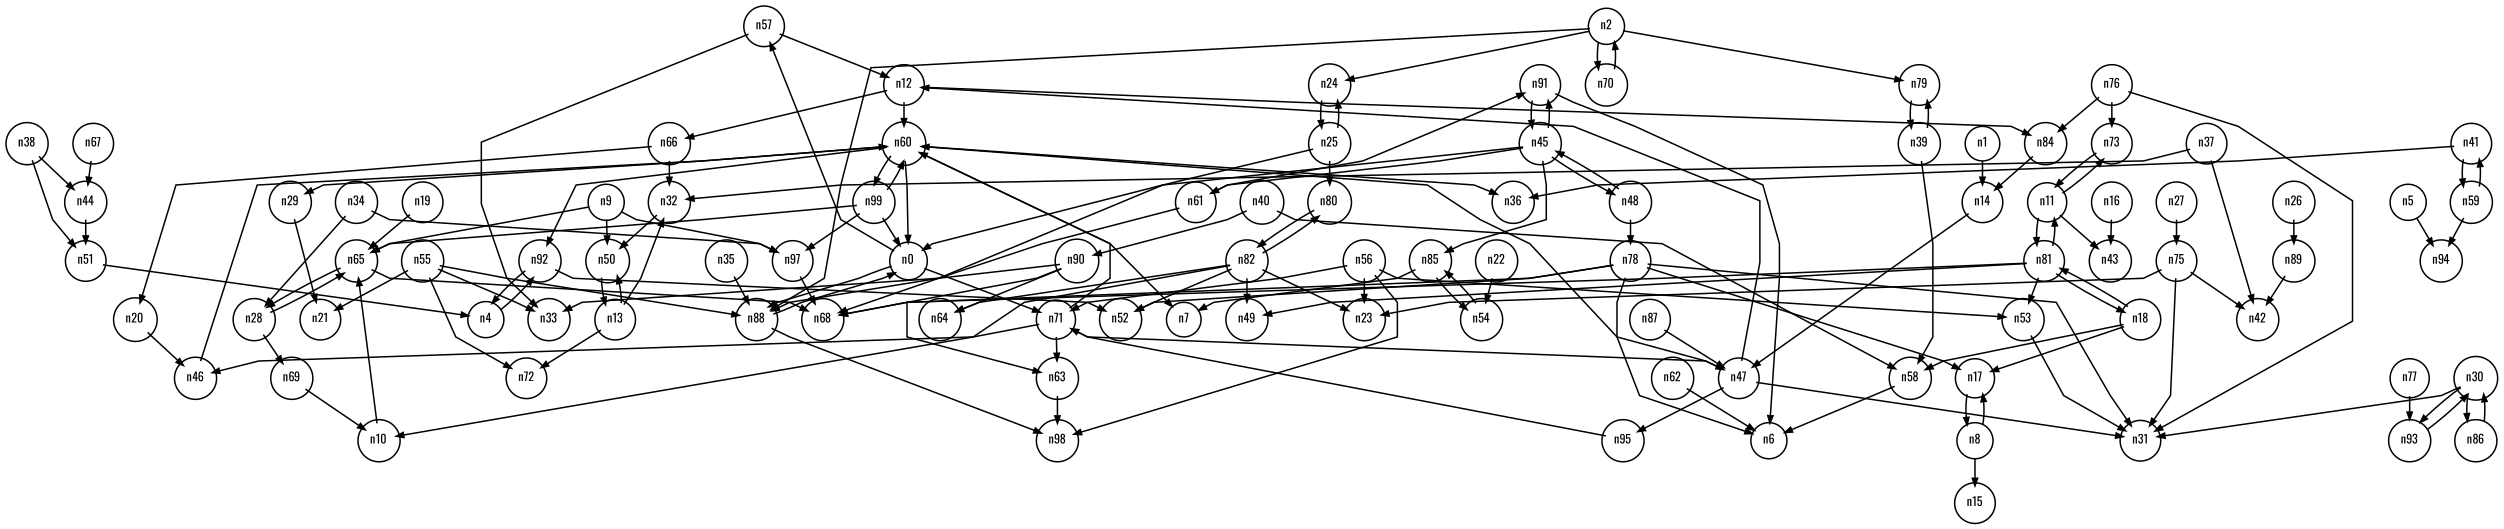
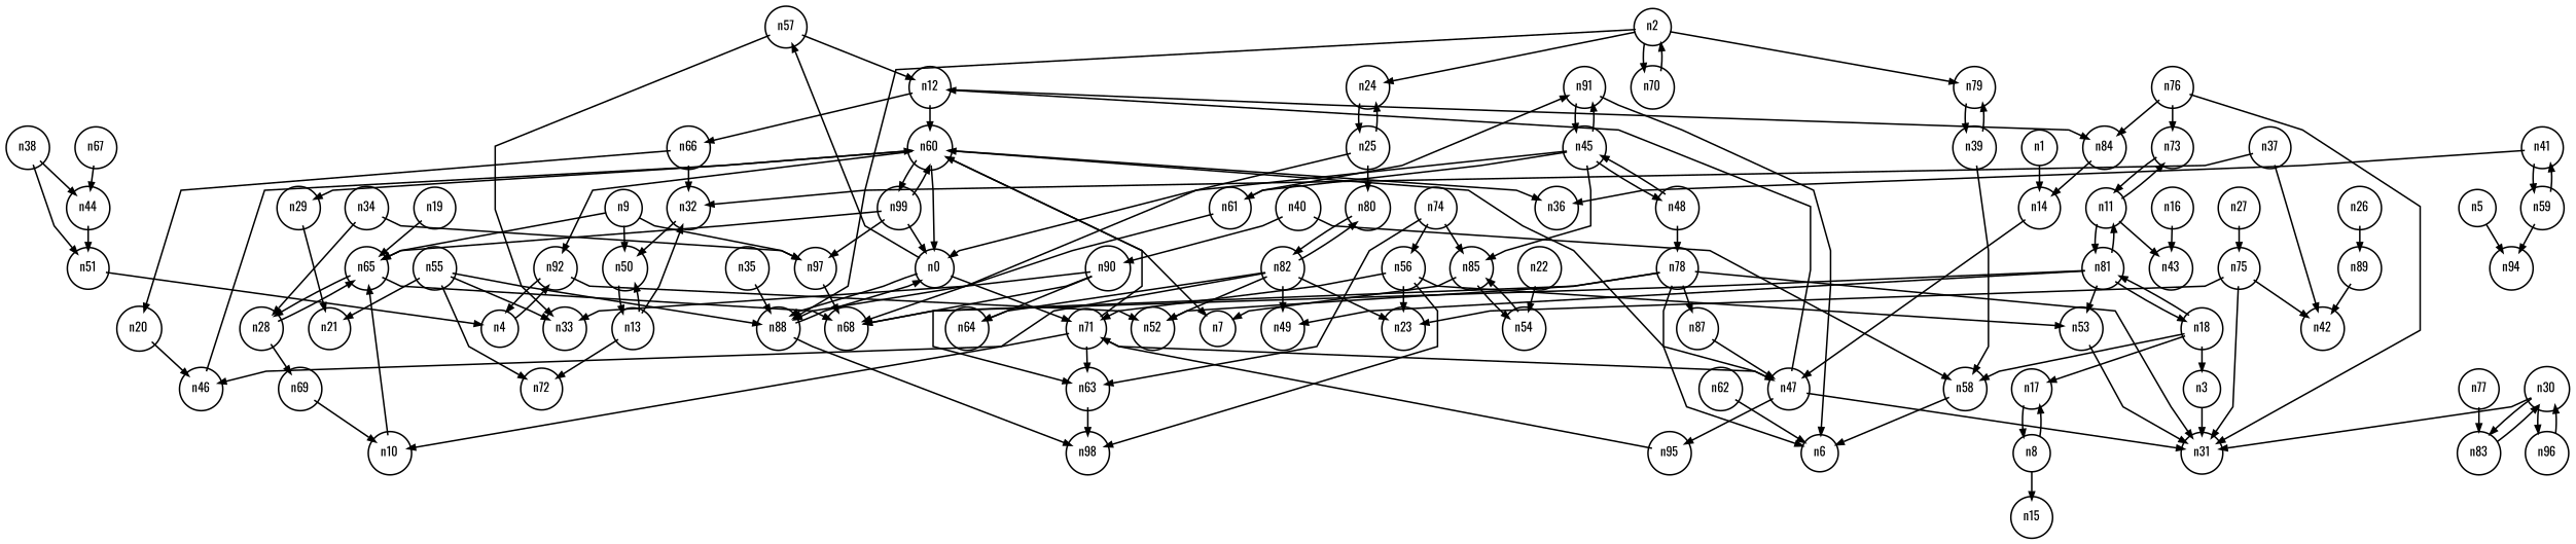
  digraph {
    fontname=Oswald
    fontsize=8
    nodesep=0.22
    nodesize=0.32
    ranksep=0.22
    splines=polyline
    node [fixedsize=shape fontname=Oswald fontsize=8 shape=circle]
    edge [arrowsize=0.5 fontname=Oswald]
    n57 [width=0.32]
    n12 [width=0.32]
    n33 [width=0.32]
    n60 [width=0.32]
    n84 [width=0.32]
    n66 [width=0.32]
    n0 [width=0.32]
    n29 [width=0.32]
    n36 [width=0.32]
    n92 [width=0.32]
    n99 [width=0.32]
    n7 [width=0.32]
    n14 [width=0.32]
    n71 [width=0.32]
    n88 [width=0.32]
    n46 [width=0.32]
    n47 [width=0.32]
    n63 [width=0.32]
    n98 [width=0.32]
    n31 [width=0.32]
    n95 [width=0.32]
    n21 [width=0.32]
    n52 [width=0.32]
    n4 [width=0.32]
    n65 [width=0.32]
    n97 [width=0.32]
    n1 [width=0.32]
    n24 [width=0.32]
    n25 [width=0.32]
    n68 [width=0.32]
    n80 [width=0.32]
    n82 [width=0.32]
    n2 [width=0.32]
    n70 [width=0.32]
    n79 [width=0.32]
    n39 [width=0.32]
    n58 [width=0.32]
    n6 [width=0.32]
+   n3 [width=0.32]
    n5 [width=0.32]
    n94 [width=0.32]
    n8 [width=0.32]
    n15 [width=0.32]
    n17 [width=0.32]
    n50 [width=0.32]
    n13 [width=0.32]
    n32 [width=0.32]
    n72 [width=0.32]
    n9 [width=0.32]
    n28 [width=0.32]
    n69 [width=0.32]
    n10 [width=0.32]
    n11 [width=0.32]
    n43 [width=0.32]
    n73 [width=0.32]
    n81 [width=0.32]
    n18 [width=0.32]
    n49 [width=0.32]
    n53 [width=0.32]
    n16 [width=0.32]
    n19 [width=0.32]
    n20 [width=0.32]
    n54 [width=0.32]
    n85 [width=0.32]
    n22 [width=0.32]
    n23 [width=0.32]
    n64 [width=0.32]
    n89 [width=0.32]
    n42 [width=0.32]
    n26 [width=0.32]
    n75 [width=0.32]
    n27 [width=0.32]
    n30 [width=0.32]
-   n83 [width=0.32 label=n93]
-   n86 [width=0.32]
+   n83 [width=0.32]
+   n86 [width=0.32 label=n96]
    n34 [width=0.32]
    n35 [width=0.32]
    n37 [width=0.32]
    n44 [width=0.32]
    n51 [width=0.32]
    n38 [width=0.32]
    n40 [width=0.32]
    n90 [width=0.32]
    n41 [width=0.32]
    n59 [width=0.32]
    n45 [width=0.32]
    n48 [width=0.32]
    n61 [width=0.32]
    n91 [width=0.32]
    n78 [width=0.32]
    n87 [width=0.32]
    n55 [width=0.32]
    n56 [width=0.32]
    n62 [width=0.32]
    n67 [width=0.32]
+   n74 [width=0.32]
    n76 [width=0.32]
    n77 [width=0.32]
    n57 -> n12
    n57 -> n33
    n12 -> n60
    n12 -> n84
    n12 -> n66
    n60 -> n0
    n60 -> n29
    n60 -> n36
    n60 -> n92
    n60 -> n99
    n60 -> n7
    n84 -> n14
    n66 -> n32
    n66 -> n20
    n0 -> n57
    n0 -> n71
    n0 -> n88
    n29 -> n21
    n92 -> n52
    n92 -> n4
    n99 -> n60
    n99 -> n0
    n99 -> n65
    n99 -> n97
    n14 -> n47
    n71 -> n60
    n71 -> n46
    n71 -> n47
    n71 -> n63
    n88 -> n0
    n88 -> n98
    n46 -> n60
    n47 -> n12
    n47 -> n60
    n47 -> n31
    n47 -> n95
    n63 -> n98
    n95 -> n71
    n4 -> n92
    n65 -> n68
    n65 -> n28
    n97 -> n68
    n1 -> n14
    n24 -> n25
    n25 -> n24
    n25 -> n68
    n25 -> n80
    n80 -> n82
    n82 -> n52
    n82 -> n80
    n82 -> n10
    n82 -> n49
    n82 -> n23
    n82 -> n64
    n2 -> n88
    n2 -> n24
    n2 -> n70
    n2 -> n79
    n70 -> n2
    n79 -> n39
    n39 -> n79
    n39 -> n58
    n58 -> n6
+   n3 -> n31
    n5 -> n94
    n8 -> n15
    n8 -> n17
    n17 -> n8
    n50 -> n13
    n13 -> n50
    n13 -> n32
    n13 -> n72
    n32 -> n50
    n9 -> n65
    n9 -> n97
    n9 -> n50
    n28 -> n65
    n28 -> n69
    n69 -> n10
    n10 -> n65
    n11 -> n43
    n11 -> n73
    n11 -> n81
    n73 -> n11
    n81 -> n68
    n81 -> n11
    n81 -> n18
    n81 -> n49
    n81 -> n53
    n18 -> n58
+   n18 -> n3
    n18 -> n17
    n18 -> n81
    n53 -> n31
    n16 -> n43
    n19 -> n65
    n20 -> n46
    n54 -> n85
    n85 -> n7
    n85 -> n54
    n22 -> n54
    n89 -> n42
    n26 -> n89
    n75 -> n31
    n75 -> n23
    n75 -> n42
    n27 -> n75
    n30 -> n31
    n30 -> n83
    n30 -> n86
    n83 -> n30
    n86 -> n30
    n34 -> n97
    n34 -> n28
    n35 -> n88
    n37 -> n32
    n37 -> n42
    n44 -> n51
    n51 -> n4
    n38 -> n44
    n38 -> n51
    n40 -> n58
    n40 -> n90
    n90 -> n33
    n90 -> n63
    n90 -> n64
    n41 -> n36
    n41 -> n59
    n59 -> n94
    n59 -> n41
    n45 -> n0
    n45 -> n85
    n45 -> n48
    n45 -> n61
    n45 -> n91
    n48 -> n45
    n48 -> n78
    n61 -> n88
    n61 -> n91
    n91 -> n6
    n91 -> n45
    n78 -> n31
    n78 -> n52
    n78 -> n68
    n78 -> n6
-   n78 -> n17
+   n78 -> n87
    n87 -> n47
    n55 -> n33
    n55 -> n88
    n55 -> n21
    n55 -> n72
    n56 -> n71
    n56 -> n98
    n56 -> n53
    n56 -> n23
    n62 -> n6
    n67 -> n44
+   n74 -> n63
+   n74 -> n85
+   n74 -> n56
    n76 -> n84
    n76 -> n31
    n76 -> n73
    n77 -> n83
  }
